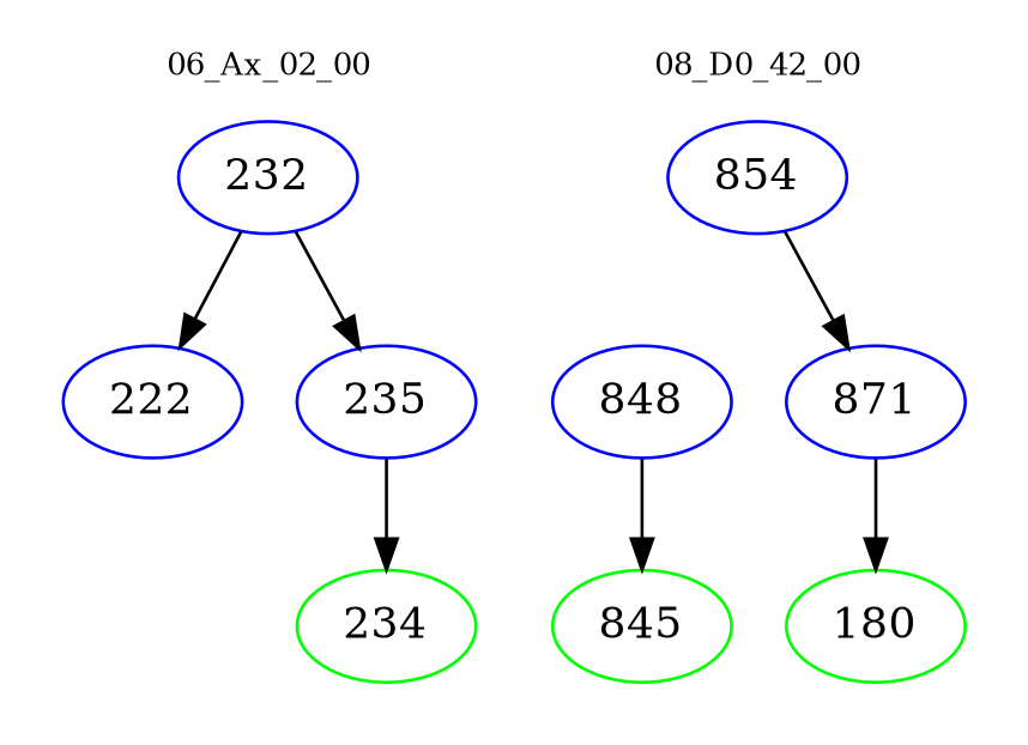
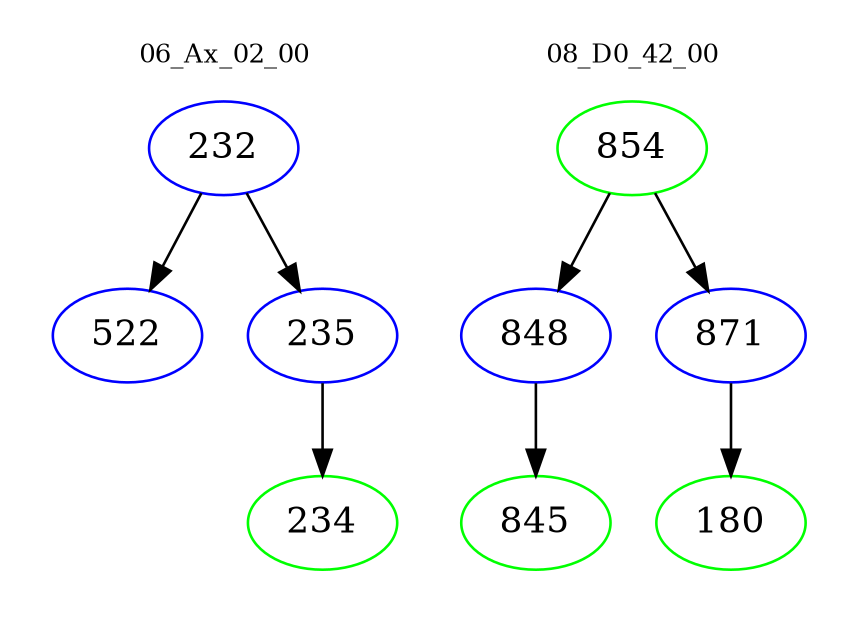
  digraph {
    node [color=blue]
    edge [color=black]
    n1 [label=232]
-   n2 [label=222]
+   n2 [label=522]
    n3 [label=235]
    n4 [color=green label=234]
-   n5 [label=854]
+   n5 [color=green label=854]
    n6 [label=848]
    n7 [label=871]
    n8 [color=green label=845]
    n9 [color=green label=180]
    subgraph cluster_1 {
      color=white
      fontsize=10
      label="06_Ax_02_00"
      n1
      n2
      n3
      n4
    }
    subgraph cluster_2 {
      color=white
      fontsize=10
      label="08_D0_42_00"
      n5
      n6
      n7
      n8
      n9
    }
    n1 -> n2
    n1 -> n3
    n3 -> n4
+   n5 -> n6
    n5 -> n7
    n6 -> n8
    n7 -> n9
  }
